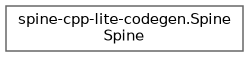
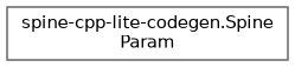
  digraph {
    rankdir=TB
-   n1 [color=grey40 fillcolor=white fontname=Helvetica fontsize=10 height=0.2 label="spine-cpp-lite-codegen.Spine\lSpine" shape=box style=filled width=0.4]
+   n1 [color=grey40 fillcolor=white fontname=Helvetica fontsize=10 height=0.2 label="spine-cpp-lite-codegen.Spine\lParam" shape=box style=filled width=0.4]
  }
